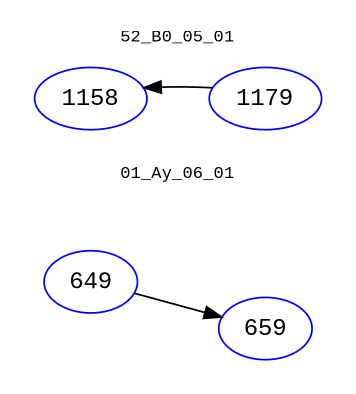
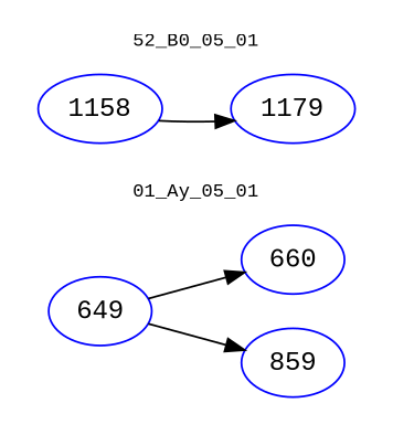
  digraph {
    fontname="Liberation Mono"
    rankdir=LR
    node [color=blue fontname="Liberation Mono"]
    edge [color=black fontname="Liberation Mono"]
    n1 [label=649]
-   n2 [label=659]
+   n2 [label=859]
+   n3 [label=660]
    n4 [label=1158]
    n5 [label=1179]
    subgraph cluster_1 {
      color=white
      fontsize=10
-     label="01_Ay_06_01"
+     label="01_Ay_05_01"
      n1
      n2
+     n3
    }
    subgraph cluster_2 {
      color=white
      fontsize=10
      label="52_B0_05_01"
      n4
      n5
    }
    n1 -> n2
-   n5 -> n4
+   n1 -> n3
+   n4 -> n5
  }
